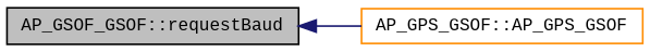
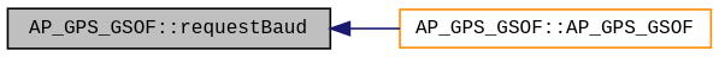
  digraph {
    rankdir=LR
    fontname="Liberation Mono"
    node [fontname="Liberation Mono" fontsize=10 shape=record style=filled]
-   n1 [color=black fillcolor=grey75 fontcolor=black height=0.2 label="AP_GSOF_GSOF::requestBaud" width=0.4]
+   n1 [color=black fillcolor=grey75 fontcolor=black height=0.2 label="AP_GPS_GSOF::requestBaud" width=0.4]
    n2 [color=darkorange fillcolor=white height=0.2 label="AP_GPS_GSOF::AP_GPS_GSOF" width=0.4]
    n1 -> n2 [color=midnightblue dir=back fontname="Liberation Mono" fontsize=10 labelfontname=Helvetica labelfontsize=10 style=solid]
  }
